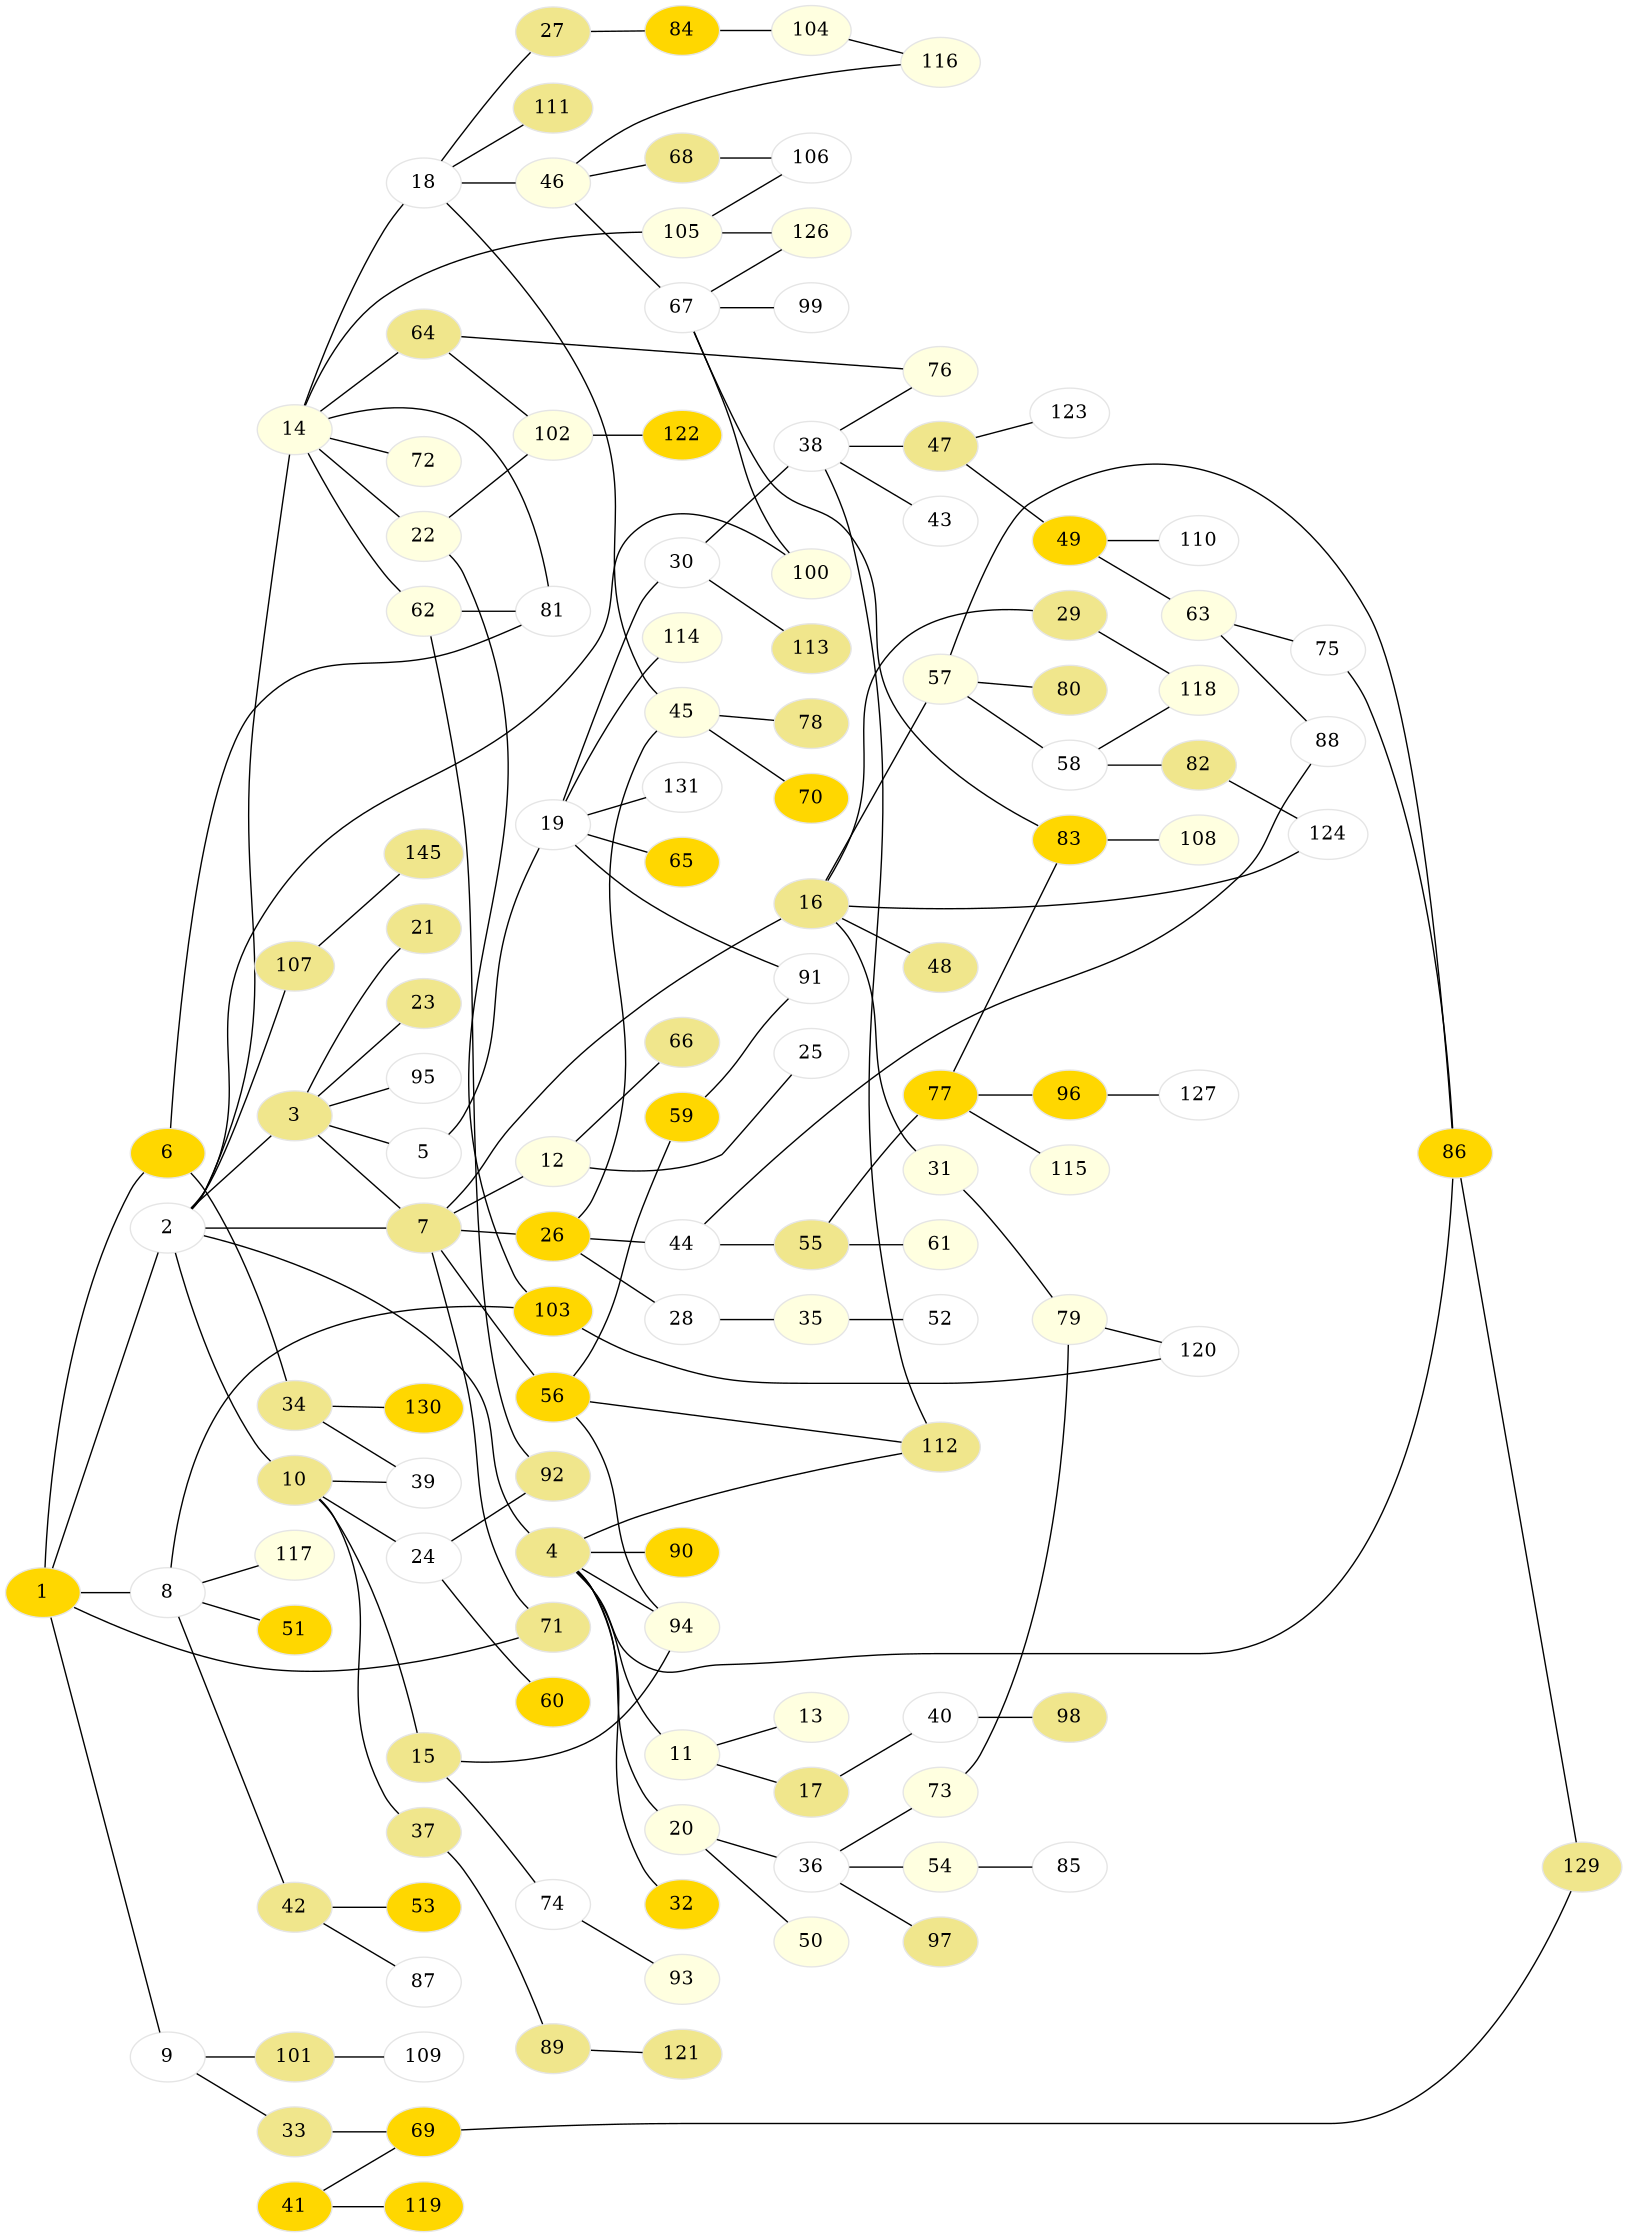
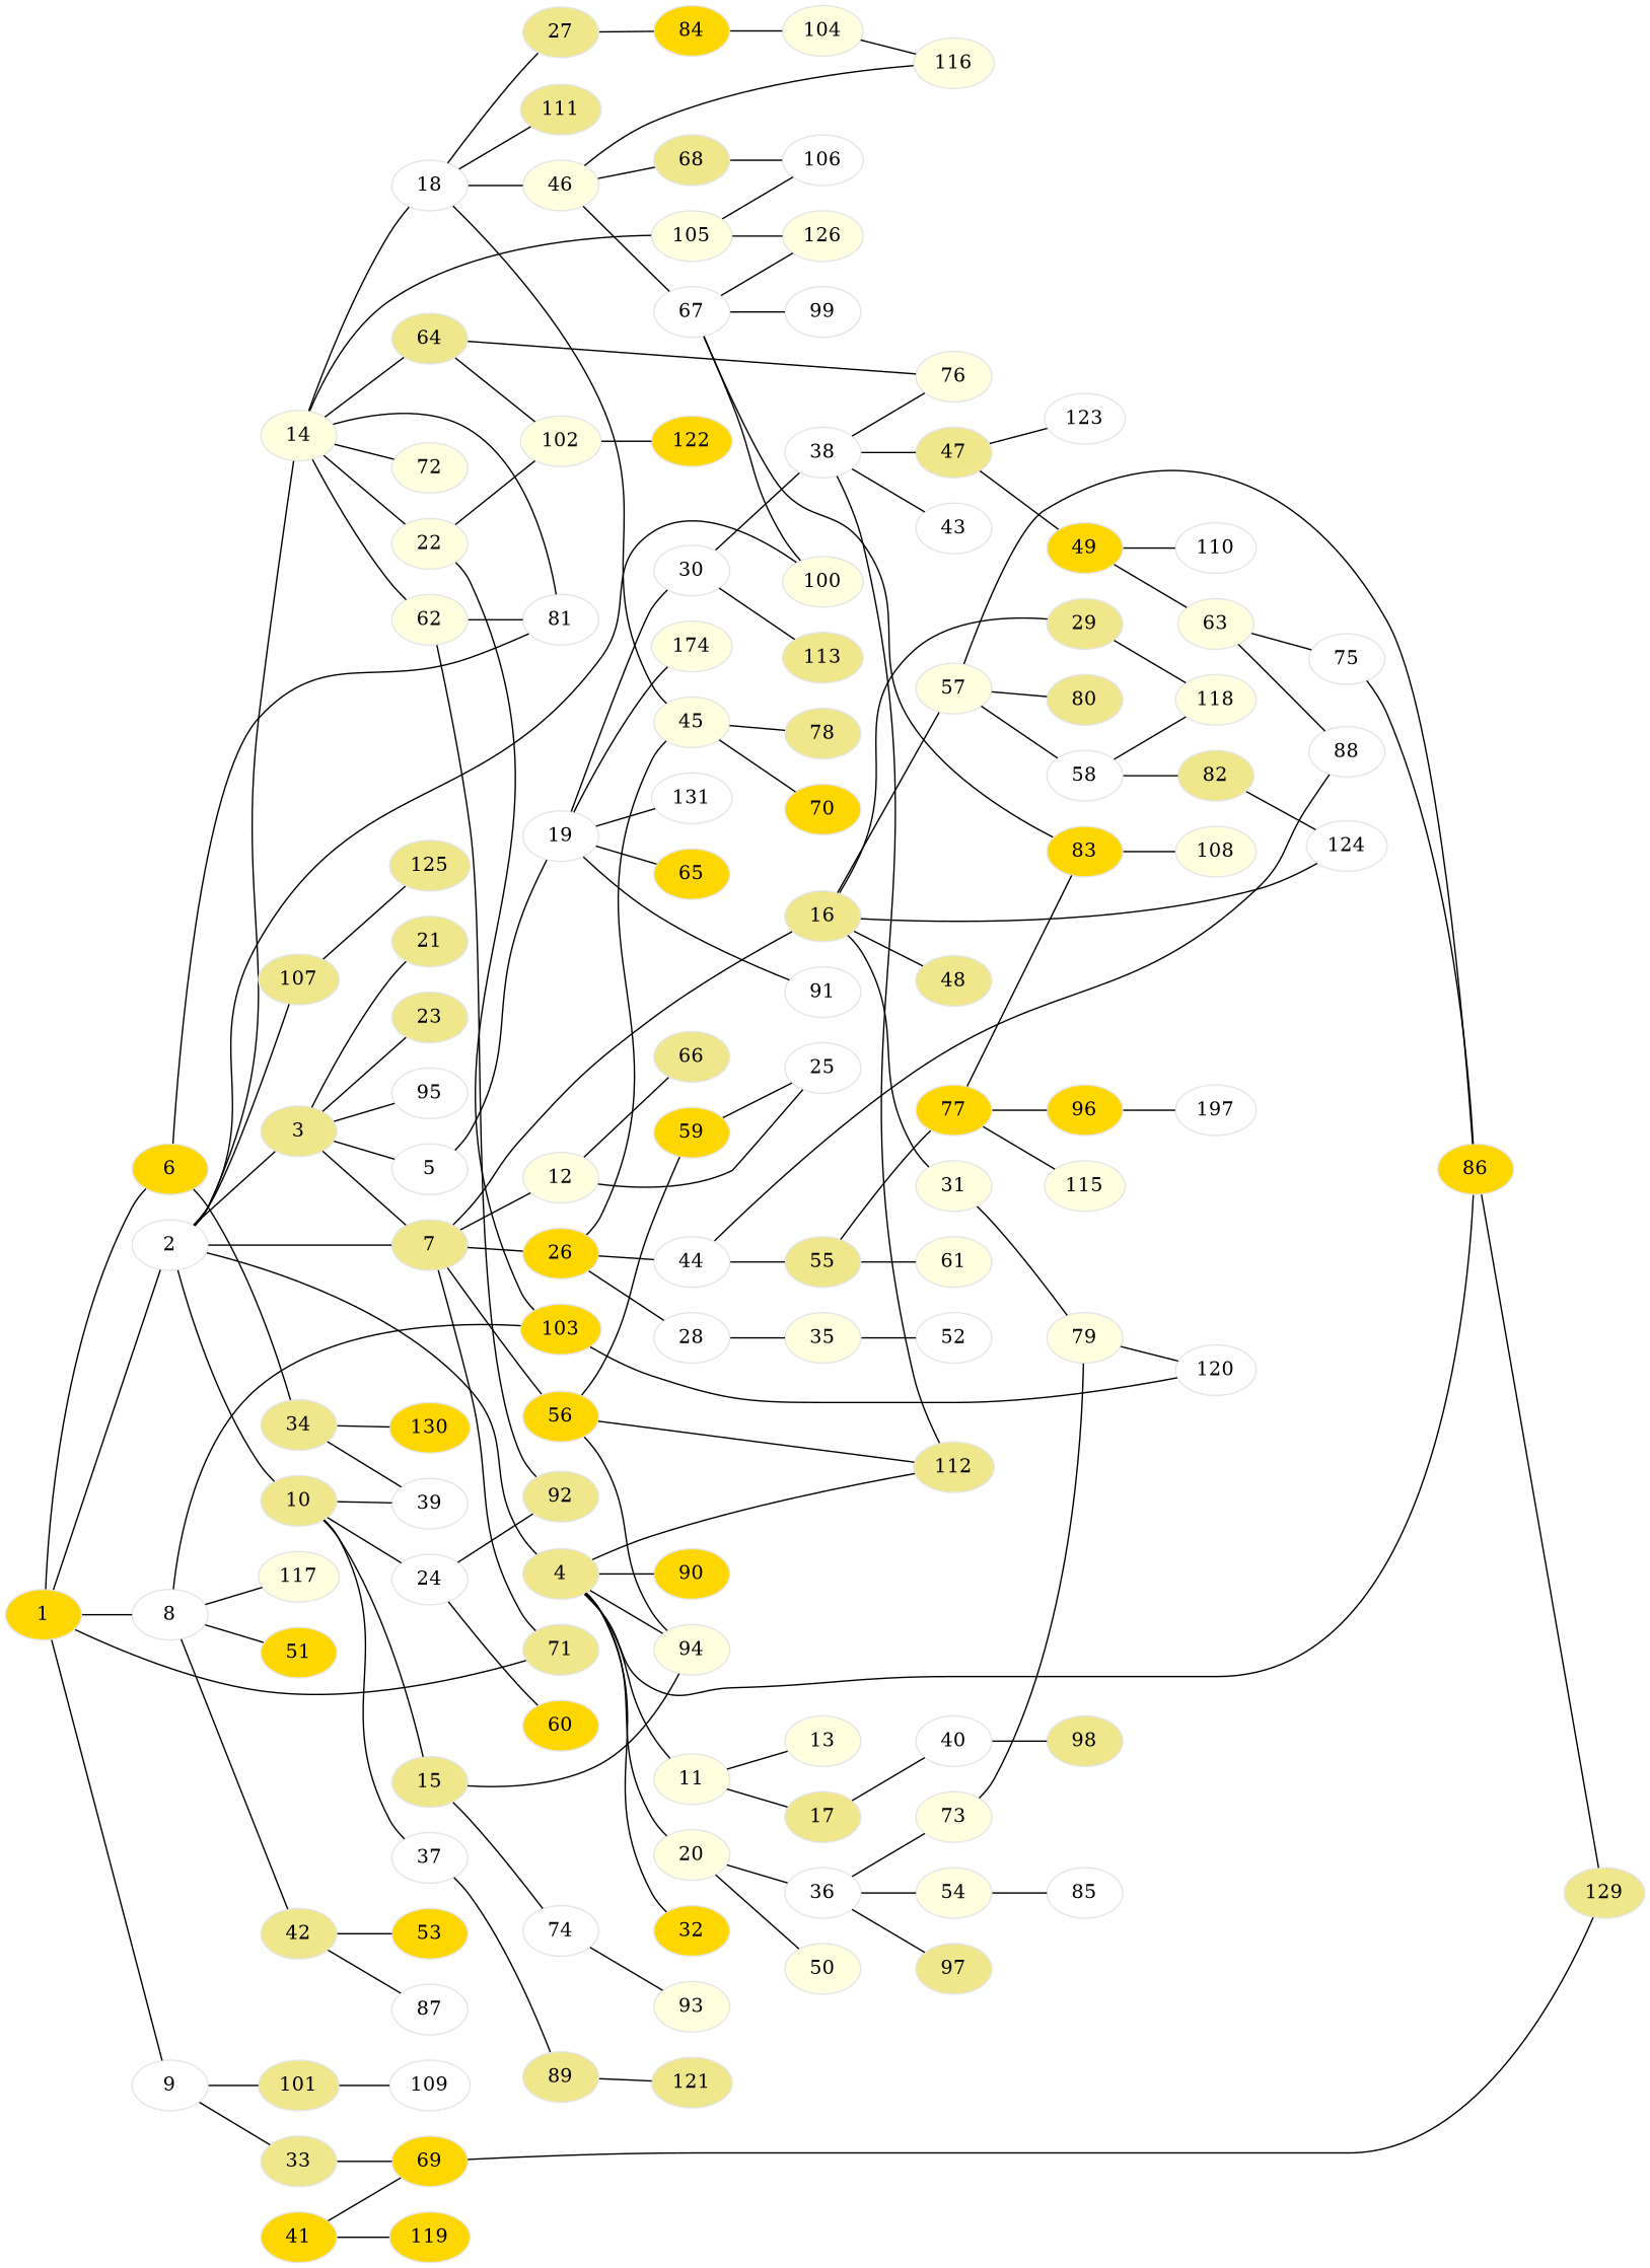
  graph {
    rankdir=LR
    node [color=gray90 fillcolor=khaki style=filled]
    1 [fillcolor=gold]
    2 [fillcolor=white]
    6 [fillcolor=gold]
    8 [fillcolor=white]
    9 [fillcolor=white]
    71
    3
    4
    7
    10
    14 [fillcolor=lightyellow]
    100 [fillcolor=lightyellow]
    107
    34
    81 [fillcolor=white]
    42
    51 [fillcolor=gold]
    103 [fillcolor=gold]
    117 [fillcolor=lightyellow]
    33
    101
    5 [fillcolor=white]
    21
    23
    95 [fillcolor=white]
    11 [fillcolor=lightyellow]
    20 [fillcolor=lightyellow]
    32 [fillcolor=gold]
    86 [fillcolor=gold]
    90 [fillcolor=gold]
    94 [fillcolor=lightyellow]
    112
    12 [fillcolor=lightyellow]
    16
    26 [fillcolor=gold]
    56 [fillcolor=gold]
    15
    24 [fillcolor=white]
-   37
+   37 [fillcolor=white]
    39 [fillcolor=white]
    18 [fillcolor=white]
    22 [fillcolor=lightyellow]
    62 [fillcolor=lightyellow]
    64
    72 [fillcolor=lightyellow]
    105 [fillcolor=lightyellow]
-   125 [label=145]
+   125
    19 [fillcolor=white]
    13 [fillcolor=lightyellow]
    17
    36 [fillcolor=white]
    50 [fillcolor=lightyellow]
    129
    30 [fillcolor=white]
    65 [fillcolor=gold]
    91 [fillcolor=white]
-   114 [fillcolor=lightyellow]
+   114 [fillcolor=lightyellow label=174]
    131 [fillcolor=white]
    130 [fillcolor=gold]
    25 [fillcolor=white]
    66
    29
    31 [fillcolor=lightyellow]
    48
    57 [fillcolor=lightyellow]
    124 [fillcolor=white]
    45 [fillcolor=lightyellow]
    28 [fillcolor=white]
    44 [fillcolor=white]
    59 [fillcolor=gold]
    53 [fillcolor=gold]
    87 [fillcolor=white]
    120 [fillcolor=white]
    69 [fillcolor=gold]
    109 [fillcolor=white]
    74 [fillcolor=white]
    60 [fillcolor=gold]
    92
    89
    40 [fillcolor=white]
    27
    46 [fillcolor=lightyellow]
    111
    102 [fillcolor=lightyellow]
    41 [fillcolor=gold]
    119 [fillcolor=gold]
    76 [fillcolor=lightyellow]
    126 [fillcolor=lightyellow]
    106 [fillcolor=white]
    93 [fillcolor=lightyellow]
    118 [fillcolor=lightyellow]
    79 [fillcolor=lightyellow]
    58 [fillcolor=white]
    80
    98
    84 [fillcolor=gold]
    70 [fillcolor=gold]
    78
    67 [fillcolor=white]
    68
    116 [fillcolor=lightyellow]
    38 [fillcolor=white]
    113
    54 [fillcolor=lightyellow]
    73 [fillcolor=lightyellow]
    97
    122 [fillcolor=gold]
    35 [fillcolor=lightyellow]
    55
    88 [fillcolor=white]
    104 [fillcolor=lightyellow]
    52 [fillcolor=white]
    43 [fillcolor=white]
    47
    85 [fillcolor=white]
    121
    49 [fillcolor=gold]
    123 [fillcolor=white]
    61 [fillcolor=lightyellow]
    77 [fillcolor=gold]
    99 [fillcolor=white]
    83 [fillcolor=gold]
    63 [fillcolor=lightyellow]
    110 [fillcolor=white]
    75 [fillcolor=white]
    96 [fillcolor=gold]
    115 [fillcolor=lightyellow]
    82
    108 [fillcolor=lightyellow]
-   127 [fillcolor=white]
+   127 [fillcolor=white label=197]
    1 -- 2
    1 -- 6
    1 -- 8
    1 -- 9
    1 -- 71
    2 -- 3
    2 -- 4
    2 -- 7
    2 -- 10
    2 -- 14
    2 -- 100
    2 -- 107
    6 -- 34
    6 -- 81
    8 -- 42
    8 -- 51
    8 -- 103
    8 -- 117
    9 -- 33
    9 -- 101
    3 -- 7
    3 -- 5
    3 -- 21
    3 -- 23
    3 -- 95
    4 -- 11
    4 -- 20
    4 -- 32
    4 -- 86
    4 -- 90
    4 -- 94
    4 -- 112
    7 -- 71
    7 -- 12
    7 -- 16
    7 -- 26
    7 -- 56
    10 -- 15
    10 -- 24
    10 -- 37
    10 -- 39
    14 -- 81
    14 -- 18
    14 -- 22
    14 -- 62
    14 -- 64
    14 -- 72
    14 -- 105
    107 -- 125
    34 -- 39
    34 -- 130
    42 -- 53
    42 -- 87
    103 -- 120
    33 -- 69
    101 -- 109
    5 -- 19
    11 -- 13
    11 -- 17
    20 -- 36
    20 -- 50
    86 -- 129
    12 -- 25
    12 -- 66
    16 -- 29
    16 -- 31
    16 -- 48
    16 -- 57
    16 -- 124
    26 -- 45
    26 -- 28
    26 -- 44
    56 -- 94
    56 -- 112
    56 -- 59
    15 -- 94
    15 -- 74
    24 -- 60
    24 -- 92
    37 -- 89
    18 -- 45
    18 -- 27
    18 -- 46
    18 -- 111
    22 -- 103
    22 -- 102
    62 -- 81
    62 -- 92
    64 -- 102
    64 -- 76
    105 -- 126
    105 -- 106
    19 -- 30
    19 -- 65
    19 -- 91
    19 -- 114
    19 -- 131
    17 -- 40
    36 -- 54
    36 -- 73
    36 -- 97
    30 -- 38
    30 -- 113
    29 -- 118
    31 -- 79
    57 -- 86
    57 -- 58
    57 -- 80
    45 -- 70
    45 -- 78
    28 -- 35
    44 -- 55
    44 -- 88
-   59 -- 91
+   59 -- 25
    69 -- 129
    74 -- 93
    89 -- 121
    40 -- 98
    27 -- 84
    46 -- 67
    46 -- 68
    46 -- 116
    102 -- 122
    41 -- 69
    41 -- 119
    79 -- 120
    58 -- 118
    58 -- 82
    84 -- 104
    67 -- 100
    67 -- 126
    67 -- 99
    67 -- 83
    68 -- 106
    38 -- 112
    38 -- 76
    38 -- 43
    38 -- 47
    54 -- 85
    73 -- 79
    35 -- 52
    55 -- 61
    55 -- 77
    104 -- 116
    47 -- 49
    47 -- 123
    49 -- 63
    49 -- 110
    77 -- 83
    77 -- 96
    77 -- 115
    83 -- 108
    63 -- 88
    63 -- 75
    75 -- 86
    96 -- 127
    82 -- 124
  }
